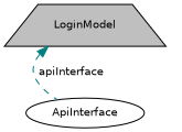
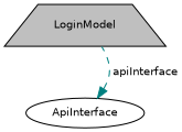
  digraph {
    node [color=black fontname=Helvetica fontsize=10 style=filled]
    n1 [fillcolor=grey75 fontcolor=black height=0.2 label=LoginModel shape=trapezium width=0.4]
    n2 [fillcolor=white height=0.2 label=ApiInterface shape=ellipse width=0.4]
-   n1 -> n2 [color=teal dir=back fontname=Helvetica fontsize=10 label=" apiInterface" labelfontname=Helvetica labelfontsize=10 style=dashed]
+   n2 -> n1 [color=teal dir=back fontname=Helvetica fontsize=10 label=" apiInterface" labelfontname=Helvetica labelfontsize=10 style=dashed]
  }
